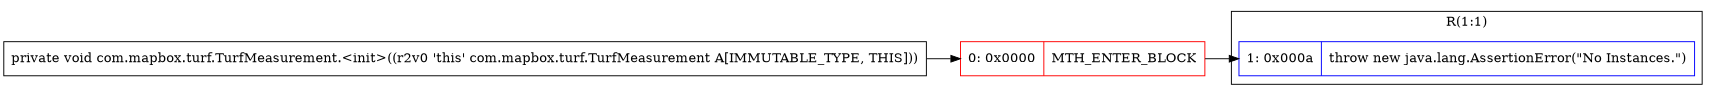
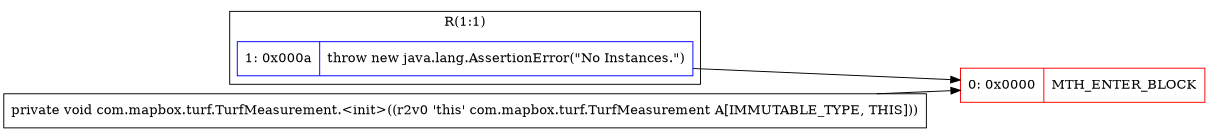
  digraph {
    rankdir=LR
    node [shape=record]
    n1 [color=blue label="{1\:\ 0x000a|throw new java.lang.AssertionError(\"No Instances.\")\l}"]
    n2 [color=red label="{0\:\ 0x0000|MTH_ENTER_BLOCK\l}"]
    n3 [label="{private void com.mapbox.turf.TurfMeasurement.\<init\>((r2v0 'this' com.mapbox.turf.TurfMeasurement A[IMMUTABLE_TYPE, THIS])) }"]
    subgraph cluster_1 {
      label="R(1:1)"
      n1
    }
-   n2 -> n1
+   n1 -> n2
    n3 -> n2
  }
